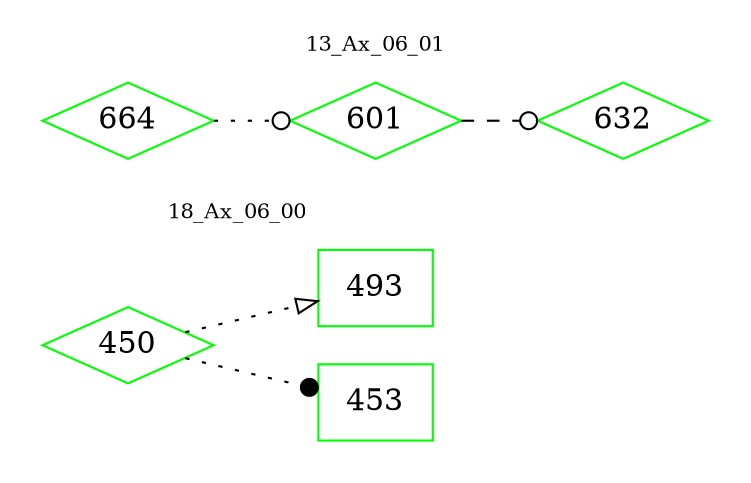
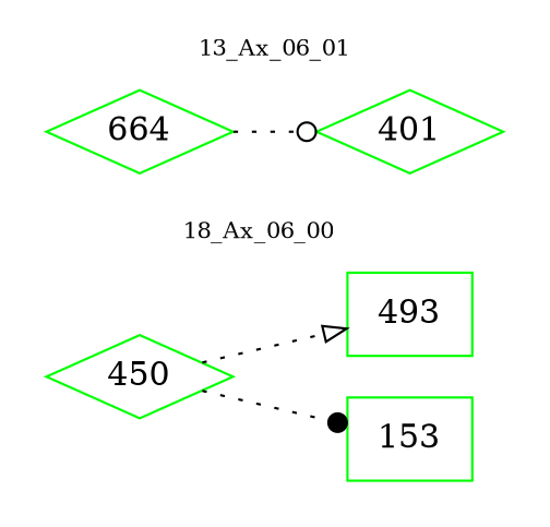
  digraph {
    rankdir=LR
    node [color=green shape=diamond]
    edge [arrowhead=odot color=black style=dotted]
-   n1 [label=453 shape=box]
+   n1 [label=153 shape=box]
    n2 [label=450]
    n3 [label=493 shape=box]
    n4 [label=664]
-   n5 [label=601]
-   n6 [label=632]
+   n5 [label=401]
    subgraph cluster_1 {
      color=white
      fontsize=10
      label="18_Ax_06_00"
      n1
      n2
      n3
    }
    subgraph cluster_2 {
      color=white
      fontsize=10
      label="13_Ax_06_01"
      n4
      n5
-     n6
    }
    n2 -> n1 [arrowhead=dot]
    n2 -> n3 [arrowhead=onormal]
    n4 -> n5
-   n5 -> n6 [style=dashed]
  }
